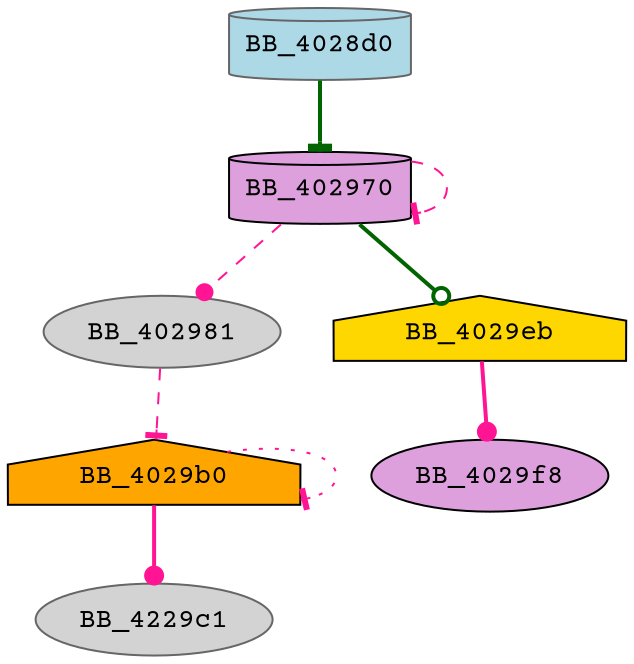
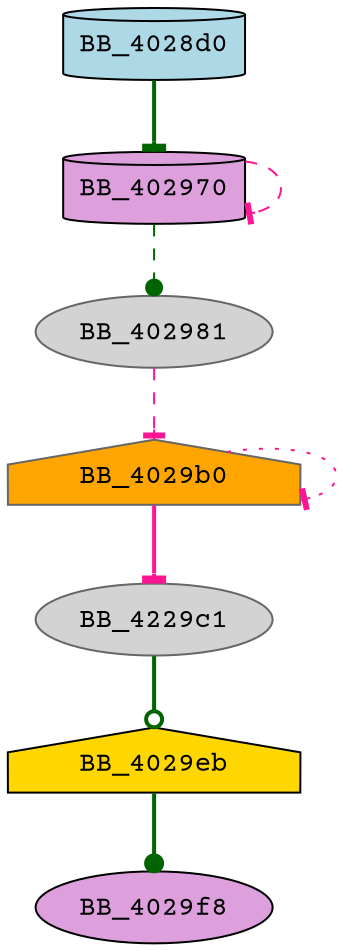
  digraph {
    fontname="Courier Prime"
    node [color=black fillcolor=plum fontname="Courier Prime" shape=ellipse style=filled]
    edge [arrowhead=tee color=darkgreen fontname="Courier Prime" style=bold]
-   BB_4028d0 [color=gray40 fillcolor=lightblue shape=cylinder]
+   BB_4028d0 [fillcolor=lightblue shape=cylinder]
    BB_402970 [shape=cylinder]
    BB_402981 [color=gray40 fillcolor=lightgrey]
-   BB_4029b0 [fillcolor=orange shape=house]
+   BB_4029b0 [color=gray40 fillcolor=orange shape=house]
    n5 [color=gray40 fillcolor=lightgrey label=BB_4229c1]
    BB_4029eb [fillcolor=gold shape=house]
    n7 [label=BB_4029f8]
    BB_4028d0 -> BB_402970
    BB_402970 -> BB_402970 [color=deeppink style=dashed]
-   BB_402970 -> BB_402981 [arrowhead=dot color=deeppink style=dashed]
+   BB_402970 -> BB_402981 [arrowhead=dot style=dashed]
    BB_402981 -> BB_4029b0 [color=deeppink style=dashed]
    BB_4029b0 -> BB_4029b0 [color=deeppink style=dotted]
-   BB_4029b0 -> n5 [arrowhead=dot color=deeppink]
-   BB_402970 -> BB_4029eb [arrowhead=odot]
-   BB_4029eb -> n7 [arrowhead=dot color=deeppink]
+   BB_4029b0 -> n5 [color=deeppink]
+   n5 -> BB_4029eb [arrowhead=odot]
+   BB_4029eb -> n7 [arrowhead=dot]
  }
